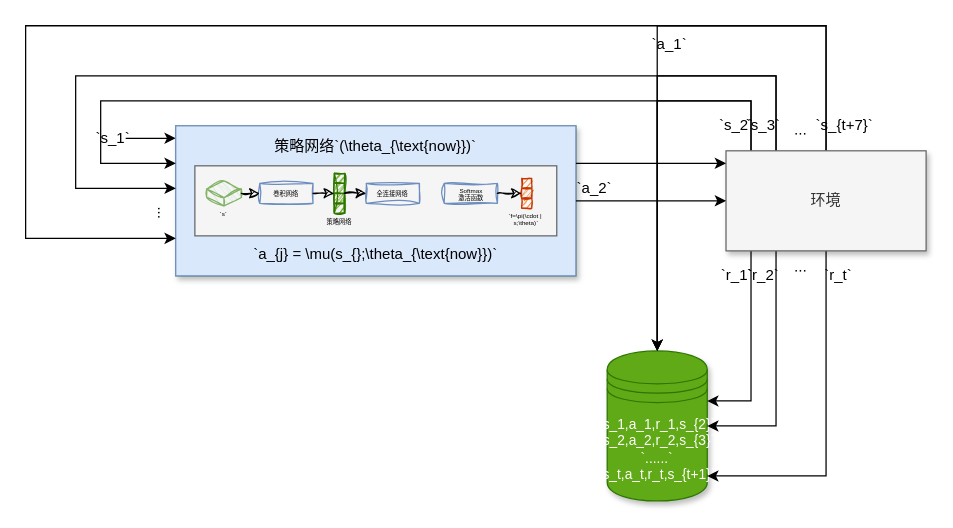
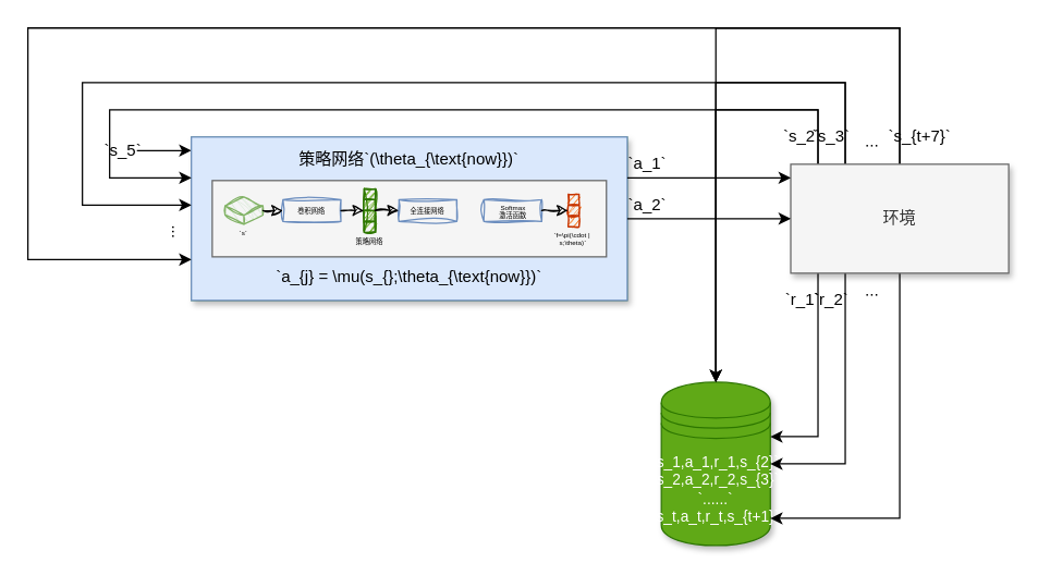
  <mxCell id="0" />
  <mxCell id="1" parent="0" />
  <mxCell id="2" value="&lt;div style=&quot;font-size: 11px;&quot;&gt;&lt;font style=&quot;font-size: 11px;&quot;&gt;`s_1,a_1,r_1,s_{2}`&lt;/font&gt;&lt;/div&gt;&lt;div style=&quot;font-size: 11px;&quot;&gt;&lt;font style=&quot;font-size: 11px;&quot;&gt;`s_2,a_2,r_2,s_{3}`&lt;/font&gt;&lt;/div&gt;&lt;div style=&quot;font-size: 11px;&quot;&gt;&lt;font style=&quot;font-size: 11px;&quot;&gt;`......`&lt;br&gt;&lt;/font&gt;&lt;/div&gt;&lt;div style=&quot;font-size: 11px;&quot;&gt;&lt;font style=&quot;font-size: 11px;&quot;&gt;`s_t,a_t,r_t,s_{t+1}`&lt;/font&gt;&lt;/div&gt;" style="shape=datastore;whiteSpace=wrap;html=1;fillColor=#60a917;strokeColor=#2D7600;fontColor=#ffffff;shadow=1;" parent="1" vertex="1"><mxGeometry x="485" y="280" width="80" height="120" as="geometry" /></mxCell>
  <mxCell id="3" style="edgeStyle=orthogonalEdgeStyle;rounded=0;orthogonalLoop=1;jettySize=auto;html=1;" parent="1" source="4" target="6" edge="1"><mxGeometry relative="1" as="geometry"><Array as="points"><mxPoint x="130" y="110" /><mxPoint x="130" y="110" /></Array></mxGeometry></mxCell>
- <mxCell id="4" value="`s_1`" style="text;strokeColor=none;align=center;fillColor=none;html=1;verticalAlign=middle;whiteSpace=wrap;rounded=0;" parent="1" vertex="1"><mxGeometry x="80" y="100" width="20" height="20" as="geometry" /></mxCell>
+ <mxCell id="4" value="`s_5`" style="text;strokeColor=none;align=center;fillColor=none;html=1;verticalAlign=middle;whiteSpace=wrap;rounded=0;" parent="1" vertex="1"><mxGeometry x="80" y="100" width="20" height="20" as="geometry" /></mxCell>
  <mxCell id="5" value="" style="group;fillColor=#d5e8d4;strokeColor=#82b366;" parent="1" vertex="1" connectable="0"><mxGeometry x="140" y="100" width="320" height="120" as="geometry" /></mxCell>
  <mxCell id="6" value="&lt;div&gt;策略网络`(\theta_{\text{now}})`&lt;/div&gt;&lt;div&gt;&lt;br&gt;&lt;/div&gt;&lt;div&gt;&lt;br&gt;&lt;/div&gt;&lt;div&gt;&lt;br&gt;&lt;/div&gt;&lt;div&gt;&lt;br&gt;&lt;/div&gt;&lt;div&gt;&lt;br&gt;&lt;/div&gt;&lt;div&gt;`a_{j} = \mu(s_{};\theta_{\text{now}})`&lt;br&gt;&lt;/div&gt;" style="rounded=0;whiteSpace=wrap;html=1;fillColor=#dae8fc;strokeColor=#6c8ebf;shadow=1;" parent="5" vertex="1"><mxGeometry width="320" height="120" as="geometry" /></mxCell>
  <mxCell id="7" value="" style="group" parent="5" vertex="1" connectable="0"><mxGeometry x="15.32" y="32" width="289.36" height="56" as="geometry" /></mxCell>
  <mxCell id="8" value="" style="rounded=0;whiteSpace=wrap;html=1;fillColor=#f5f5f5;fontColor=#333333;strokeColor=#666666;" parent="7" vertex="1"><mxGeometry width="289.36" height="56" as="geometry" /></mxCell>
  <mxCell id="9" value="" style="html=1;shape=mxgraph.basic.isocube;isoAngle=15;flipH=1;flipV=0;fillColor=#d5e8d4;strokeColor=#82b366;shadow=0;fontSize=5;sketch=1;curveFitting=1;jiggle=2;" parent="7" vertex="1"><mxGeometry x="9.36" y="12" width="27.853" height="20" as="geometry" /></mxCell>
  <mxCell id="10" value="巻积网络" style="rounded=0;whiteSpace=wrap;html=1;fillColor=#f5f5f5;strokeColor=#6c8ebf;shadow=0;fontSize=5;sketch=1;curveFitting=1;jiggle=2;" parent="7" vertex="1"><mxGeometry x="51.913" y="14" width="42.553" height="16" as="geometry" /></mxCell>
  <mxCell id="11" style="rounded=0;orthogonalLoop=1;jettySize=auto;html=1;entryX=0;entryY=0.5;entryDx=0;entryDy=0;fontSize=5;sketch=1;curveFitting=1;jiggle=2;" parent="7" source="9" target="10" edge="1"><mxGeometry relative="1" as="geometry" /></mxCell>
  <mxCell id="12" value="全连接网络" style="rounded=0;whiteSpace=wrap;html=1;fillColor=#f5f5f5;strokeColor=#6c8ebf;shadow=0;fontSize=5;sketch=1;curveFitting=1;jiggle=2;" parent="7" vertex="1"><mxGeometry x="137.02" y="14" width="42.553" height="16" as="geometry" /></mxCell>
  <mxCell id="13" value="`s`" style="text;strokeColor=none;align=center;fillColor=none;html=1;verticalAlign=middle;whiteSpace=wrap;rounded=0;shadow=0;fontSize=5;sketch=1;curveFitting=1;jiggle=2;" parent="7" vertex="1"><mxGeometry x="14.773" y="30" width="17.021" height="16" as="geometry" /></mxCell>
  <mxCell id="14" value="策略网络" style="text;strokeColor=none;align=center;fillColor=none;html=1;verticalAlign=middle;whiteSpace=wrap;rounded=0;shadow=0;fontSize=5;sketch=1;curveFitting=1;jiggle=2;" parent="7" vertex="1"><mxGeometry x="102.977" y="40" width="25.532" height="8" as="geometry" /></mxCell>
  <mxCell id="15" value="" style="group;fontSize=5;sketch=1;curveFitting=1;jiggle=2;" parent="7" vertex="1" connectable="0"><mxGeometry x="111.488" y="6" width="8.511" height="32" as="geometry" /></mxCell>
  <mxCell id="16" value="" style="group;fillColor=#60a917;strokeColor=#2D7600;fontColor=#ffffff;container=0;fontSize=5;sketch=1;curveFitting=1;jiggle=2;" parent="15" vertex="1" connectable="0"><mxGeometry width="8.511" height="32" as="geometry" /></mxCell>
  <mxCell id="17" value="" style="whiteSpace=wrap;html=1;aspect=fixed;fillColor=#60a917;fontColor=#ffffff;strokeColor=#2D7600;fontSize=5;sketch=1;curveFitting=1;jiggle=2;" parent="15" vertex="1"><mxGeometry width="8" height="8" as="geometry" /></mxCell>
  <mxCell id="18" value="" style="whiteSpace=wrap;html=1;aspect=fixed;fillColor=#60a917;fontColor=#ffffff;strokeColor=#2D7600;fontSize=5;sketch=1;curveFitting=1;jiggle=2;" parent="15" vertex="1"><mxGeometry y="8" width="8" height="8" as="geometry" /></mxCell>
  <mxCell id="19" style="edgeStyle=orthogonalEdgeStyle;rounded=0;orthogonalLoop=1;jettySize=auto;html=1;exitX=0.5;exitY=0;exitDx=0;exitDy=0;sketch=1;curveFitting=1;jiggle=2;" parent="15" source="20" edge="1"><mxGeometry relative="1" as="geometry"><mxPoint x="4.035" y="16.047" as="targetPoint" /></mxGeometry></mxCell>
  <mxCell id="20" value="" style="whiteSpace=wrap;html=1;aspect=fixed;fillColor=#60a917;fontColor=#ffffff;strokeColor=#2D7600;fontSize=5;sketch=1;curveFitting=1;jiggle=2;" parent="15" vertex="1"><mxGeometry y="16" width="8" height="8" as="geometry" /></mxCell>
  <mxCell id="21" value="" style="whiteSpace=wrap;html=1;aspect=fixed;fillColor=#60a917;fontColor=#ffffff;strokeColor=#2D7600;fontSize=5;sketch=1;curveFitting=1;jiggle=2;" parent="15" vertex="1"><mxGeometry y="24" width="8" height="8" as="geometry" /></mxCell>
  <mxCell id="22" style="rounded=0;orthogonalLoop=1;jettySize=auto;html=1;entryX=0;entryY=0;entryDx=0;entryDy=0;sketch=1;curveFitting=1;jiggle=2;" parent="7" source="10" target="20" edge="1"><mxGeometry relative="1" as="geometry" /></mxCell>
  <mxCell id="23" style="rounded=0;orthogonalLoop=1;jettySize=auto;html=1;entryX=0;entryY=0.5;entryDx=0;entryDy=0;fontSize=5;sketch=1;curveFitting=1;jiggle=2;exitX=1;exitY=0;exitDx=0;exitDy=0;" parent="7" source="20" target="12" edge="1"><mxGeometry relative="1" as="geometry" /></mxCell>
  <mxCell id="24" value="&lt;div&gt;Softmax&lt;/div&gt;&lt;div&gt;激活函数&lt;br&gt;&lt;/div&gt;" style="rounded=0;whiteSpace=wrap;html=1;fillColor=#f5f5f5;strokeColor=#6c8ebf;shadow=0;fontSize=5;sketch=1;curveFitting=1;jiggle=2;" parent="7" vertex="1"><mxGeometry x="199.36" y="14" width="42.553" height="16" as="geometry" /></mxCell>
  <mxCell id="25" value="" style="whiteSpace=wrap;html=1;aspect=fixed;fillColor=#fa6800;strokeColor=#C73500;fontSize=5;sketch=1;curveFitting=1;jiggle=2;fontColor=#000000;" parent="7" vertex="1"><mxGeometry x="261.358" y="10" width="8" height="8" as="geometry" /></mxCell>
  <mxCell id="26" style="edgeStyle=orthogonalEdgeStyle;rounded=0;orthogonalLoop=1;jettySize=auto;html=1;exitX=0.5;exitY=0;exitDx=0;exitDy=0;fillColor=#fa6800;strokeColor=#C73500;sketch=1;curveFitting=1;jiggle=2;" parent="7" source="27" edge="1"><mxGeometry relative="1" as="geometry"><mxPoint x="265.393" y="18.047" as="targetPoint" /></mxGeometry></mxCell>
  <mxCell id="27" value="" style="whiteSpace=wrap;html=1;aspect=fixed;fillColor=#fa6800;strokeColor=#C73500;fontSize=5;sketch=1;curveFitting=1;jiggle=2;fontColor=#000000;" parent="7" vertex="1"><mxGeometry x="261.358" y="18" width="8" height="8" as="geometry" /></mxCell>
  <mxCell id="28" style="rounded=0;orthogonalLoop=1;jettySize=auto;html=1;entryX=0;entryY=0.5;entryDx=0;entryDy=0;sketch=1;curveFitting=1;jiggle=2;" parent="7" source="24" target="27" edge="1"><mxGeometry relative="1" as="geometry" /></mxCell>
  <mxCell id="29" value="" style="whiteSpace=wrap;html=1;aspect=fixed;fillColor=#fa6800;strokeColor=#C73500;fontSize=5;sketch=1;curveFitting=1;jiggle=2;fontColor=#000000;" parent="7" vertex="1"><mxGeometry x="261.358" y="26" width="8" height="8" as="geometry" /></mxCell>
  <mxCell id="30" value="`f=\pi(\cdot |&amp;nbsp; s;\theta)`" style="text;strokeColor=none;align=center;fillColor=none;html=1;verticalAlign=middle;whiteSpace=wrap;rounded=0;shadow=0;fontSize=5;sketch=1;curveFitting=1;jiggle=2;" parent="7" vertex="1"><mxGeometry x="246.36" y="38" width="36.77" height="8" as="geometry" /></mxCell>
  <mxCell id="31" style="edgeStyle=orthogonalEdgeStyle;rounded=0;orthogonalLoop=1;jettySize=auto;html=1;" edge="1" parent="1" source="40" target="2"><mxGeometry relative="1" as="geometry"><Array as="points"><mxPoint x="600" y="320" /></Array></mxGeometry></mxCell>
  <mxCell id="32" style="edgeStyle=orthogonalEdgeStyle;rounded=0;orthogonalLoop=1;jettySize=auto;html=1;entryX=0;entryY=0.25;entryDx=0;entryDy=0;" edge="1" parent="1" source="40" target="6"><mxGeometry relative="1" as="geometry"><Array as="points"><mxPoint x="600" y="80" /><mxPoint x="80" y="80" /><mxPoint x="80" y="130" /></Array></mxGeometry></mxCell>
  <mxCell id="33" style="edgeStyle=orthogonalEdgeStyle;rounded=0;orthogonalLoop=1;jettySize=auto;html=1;" edge="1" parent="1" source="40" target="2"><mxGeometry relative="1" as="geometry"><Array as="points"><mxPoint x="600" y="80" /><mxPoint x="525" y="80" /></Array></mxGeometry></mxCell>
  <mxCell id="34" style="edgeStyle=orthogonalEdgeStyle;rounded=0;orthogonalLoop=1;jettySize=auto;html=1;" edge="1" parent="1" source="40" target="6"><mxGeometry relative="1" as="geometry"><Array as="points"><mxPoint x="620" y="60" /><mxPoint x="60" y="60" /><mxPoint x="60" y="150" /></Array></mxGeometry></mxCell>
  <mxCell id="35" style="edgeStyle=orthogonalEdgeStyle;rounded=0;orthogonalLoop=1;jettySize=auto;html=1;exitX=0.25;exitY=1;exitDx=0;exitDy=0;entryX=1;entryY=0.5;entryDx=0;entryDy=0;" edge="1" parent="1" source="40" target="2"><mxGeometry relative="1" as="geometry" /></mxCell>
  <mxCell id="36" style="edgeStyle=orthogonalEdgeStyle;rounded=0;orthogonalLoop=1;jettySize=auto;html=1;entryX=0.5;entryY=0;entryDx=0;entryDy=0;" edge="1" parent="1" source="40" target="2"><mxGeometry relative="1" as="geometry"><Array as="points"><mxPoint x="620" y="60" /><mxPoint x="525" y="60" /></Array></mxGeometry></mxCell>
  <mxCell id="37" style="edgeStyle=orthogonalEdgeStyle;rounded=0;orthogonalLoop=1;jettySize=auto;html=1;" edge="1" parent="1" source="40" target="6"><mxGeometry relative="1" as="geometry"><Array as="points"><mxPoint x="660" y="20" /><mxPoint x="20" y="20" /><mxPoint x="20" y="190" /></Array></mxGeometry></mxCell>
  <mxCell id="38" style="edgeStyle=orthogonalEdgeStyle;rounded=0;orthogonalLoop=1;jettySize=auto;html=1;exitX=0.5;exitY=0;exitDx=0;exitDy=0;entryX=0.5;entryY=0;entryDx=0;entryDy=0;" edge="1" parent="1" source="40" target="2"><mxGeometry relative="1" as="geometry"><Array as="points"><mxPoint x="660" y="20" /><mxPoint x="525" y="20" /></Array></mxGeometry></mxCell>
  <mxCell id="39" style="edgeStyle=orthogonalEdgeStyle;rounded=0;orthogonalLoop=1;jettySize=auto;html=1;" edge="1" parent="1" source="40" target="2"><mxGeometry relative="1" as="geometry"><Array as="points"><mxPoint x="660" y="380" /></Array></mxGeometry></mxCell>
  <mxCell id="40" value="环境" style="rounded=0;whiteSpace=wrap;html=1;fillColor=#f5f5f5;fontColor=#333333;strokeColor=#666666;shadow=1;" parent="1" vertex="1"><mxGeometry x="580" width="160" height="80" as="geometry" y="120" /></mxCell>
  <mxCell id="41" style="edgeStyle=orthogonalEdgeStyle;rounded=0;orthogonalLoop=1;jettySize=auto;html=1;exitX=1;exitY=0.25;exitDx=0;exitDy=0;" parent="1" source="6" target="40" edge="1"><mxGeometry relative="1" as="geometry"><mxPoint x="530" y="290" as="targetPoint" /><Array as="points"><mxPoint x="560" y="130" /><mxPoint x="560" y="130" /></Array></mxGeometry></mxCell>
- <mxCell id="42" value="`a_1`" style="text;strokeColor=none;align=center;fillColor=none;html=1;verticalAlign=middle;whiteSpace=wrap;rounded=0;" vertex="1" parent="1"><mxGeometry x="525" y="25" width="20" height="20" as="geometry" /></mxCell>
+ <mxCell id="42" value="`a_1`" style="text;strokeColor=none;align=center;fillColor=none;html=1;verticalAlign=middle;whiteSpace=wrap;rounded=0;" vertex="1" parent="1"><mxGeometry x="465" y="110" width="20" height="20" as="geometry" /></mxCell>
  <mxCell id="43" value="`r_1`" style="text;strokeColor=none;align=center;fillColor=none;html=1;verticalAlign=middle;whiteSpace=wrap;rounded=0;" vertex="1" parent="1"><mxGeometry x="578.5" y="210" width="20" height="20" as="geometry" /></mxCell>
  <mxCell id="44" value="`s_2`" style="text;strokeColor=none;align=center;fillColor=none;html=1;verticalAlign=middle;whiteSpace=wrap;rounded=0;" vertex="1" parent="1"><mxGeometry x="580" y="90" width="17" height="20" as="geometry" /></mxCell>
  <mxCell id="45" style="edgeStyle=orthogonalEdgeStyle;rounded=0;orthogonalLoop=1;jettySize=auto;html=1;exitX=1;exitY=0.5;exitDx=0;exitDy=0;entryX=0;entryY=0.5;entryDx=0;entryDy=0;" edge="1" parent="1" source="6" target="40"><mxGeometry relative="1" as="geometry" /></mxCell>
  <mxCell id="46" value="`a_2`" style="text;strokeColor=none;align=center;fillColor=none;html=1;verticalAlign=middle;whiteSpace=wrap;rounded=0;" vertex="1" parent="1"><mxGeometry x="465" y="140" width="20" height="20" as="geometry" /></mxCell>
  <mxCell id="47" value="`s_3`" style="text;strokeColor=none;align=center;fillColor=none;html=1;verticalAlign=middle;whiteSpace=wrap;rounded=0;" vertex="1" parent="1"><mxGeometry x="600" y="90" width="20" height="20" as="geometry" /></mxCell>
  <mxCell id="48" value="`r_2`" style="text;strokeColor=none;align=center;fillColor=none;html=1;verticalAlign=middle;whiteSpace=wrap;rounded=0;" vertex="1" parent="1"><mxGeometry x="600" y="210" width="20" height="20" as="geometry" /></mxCell>
  <mxCell id="49" value="..." style="text;strokeColor=none;align=center;fillColor=none;html=1;verticalAlign=middle;whiteSpace=wrap;rounded=0;rotation=180;" vertex="1" parent="1"><mxGeometry x="630" y="100" width="20" height="20" as="geometry" /></mxCell>
  <mxCell id="50" value="..." style="text;strokeColor=none;align=center;fillColor=none;html=1;verticalAlign=middle;whiteSpace=wrap;rounded=0;rotation=90;" vertex="1" parent="1"><mxGeometry x="120" y="160" width="20" height="20" as="geometry" /></mxCell>
  <mxCell id="51" value="`s_{t+7}`" style="text;strokeColor=none;align=center;fillColor=none;html=1;verticalAlign=middle;whiteSpace=wrap;rounded=0;" vertex="1" parent="1"><mxGeometry x="660" y="90" width="30" height="20" as="geometry" /></mxCell>
- <mxCell id="52" value="`r_t`" style="text;strokeColor=none;align=center;fillColor=none;html=1;verticalAlign=middle;whiteSpace=wrap;rounded=0;" vertex="1" parent="1"><mxGeometry x="660" y="210" width="20" height="20" as="geometry" /></mxCell>
  <mxCell id="53" value="..." style="text;strokeColor=none;align=center;fillColor=none;html=1;verticalAlign=middle;whiteSpace=wrap;rounded=0;rotation=180;" vertex="1" parent="1"><mxGeometry x="630" y="210" width="20" height="20" as="geometry" /></mxCell>
